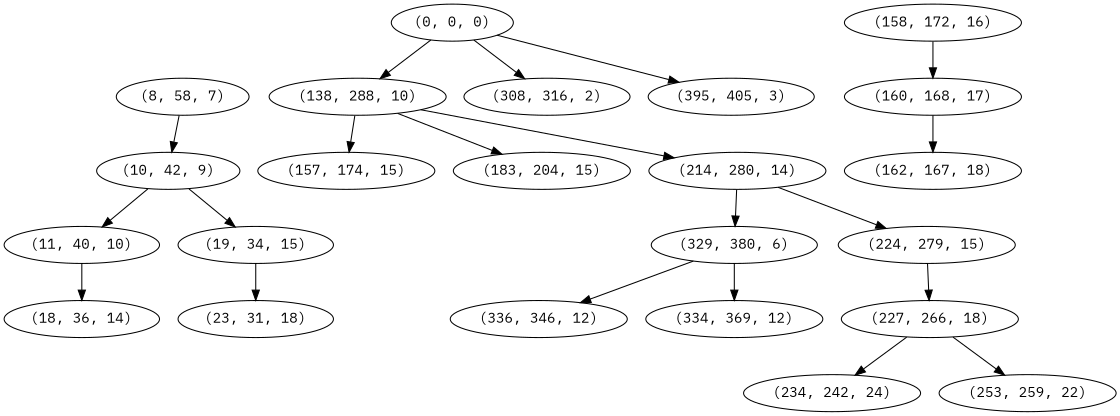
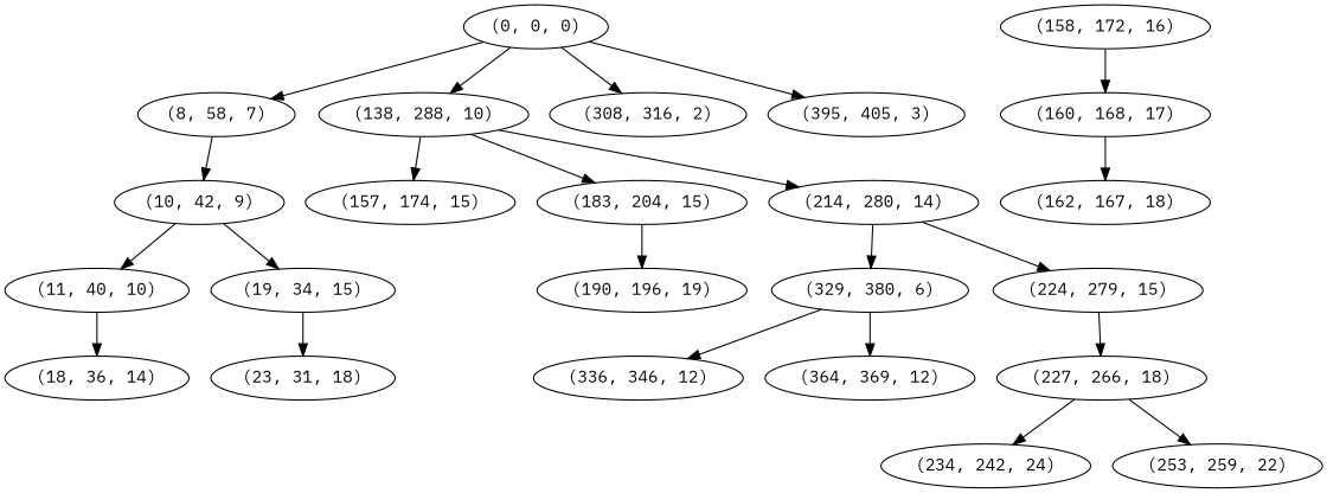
  digraph {
    fontname="IBM Plex Mono"
    node [fontname="IBM Plex Mono"]
    edge [fontname="IBM Plex Mono"]
    n1 [label="(8, 58, 7)"]
    "(0, 0, 0)"
    "(138, 288, 10)"
    "(308, 316, 2)"
    "(395, 405, 3)"
    "(10, 42, 9)"
    "(157, 174, 15)"
    "(183, 204, 15)"
    "(214, 280, 14)"
    "(329, 380, 6)"
    "(336, 346, 12)"
-   "(364, 369, 12)" [label="(334, 369, 12)"]
+   "(364, 369, 12)"
    "(11, 40, 10)"
    "(19, 34, 15)"
    "(18, 36, 14)"
    "(23, 31, 18)"
+   "(190, 196, 19)"
    "(224, 279, 15)"
    "(158, 172, 16)"
    "(160, 168, 17)"
    "(162, 167, 18)"
    "(227, 266, 18)"
    "(234, 242, 24)"
    "(253, 259, 22)"
    n1 -> "(10, 42, 9)"
+   "(0, 0, 0)" -> n1
    "(0, 0, 0)" -> "(138, 288, 10)"
    "(0, 0, 0)" -> "(308, 316, 2)"
    "(0, 0, 0)" -> "(395, 405, 3)"
    "(138, 288, 10)" -> "(157, 174, 15)"
    "(138, 288, 10)" -> "(183, 204, 15)"
    "(138, 288, 10)" -> "(214, 280, 14)"
    "(10, 42, 9)" -> "(11, 40, 10)"
    "(10, 42, 9)" -> "(19, 34, 15)"
+   "(183, 204, 15)" -> "(190, 196, 19)"
    "(214, 280, 14)" -> "(329, 380, 6)"
    "(214, 280, 14)" -> "(224, 279, 15)"
    "(329, 380, 6)" -> "(336, 346, 12)"
    "(329, 380, 6)" -> "(364, 369, 12)"
    "(11, 40, 10)" -> "(18, 36, 14)"
    "(19, 34, 15)" -> "(23, 31, 18)"
    "(224, 279, 15)" -> "(227, 266, 18)"
    "(158, 172, 16)" -> "(160, 168, 17)"
    "(160, 168, 17)" -> "(162, 167, 18)"
    "(227, 266, 18)" -> "(234, 242, 24)"
    "(227, 266, 18)" -> "(253, 259, 22)"
  }
